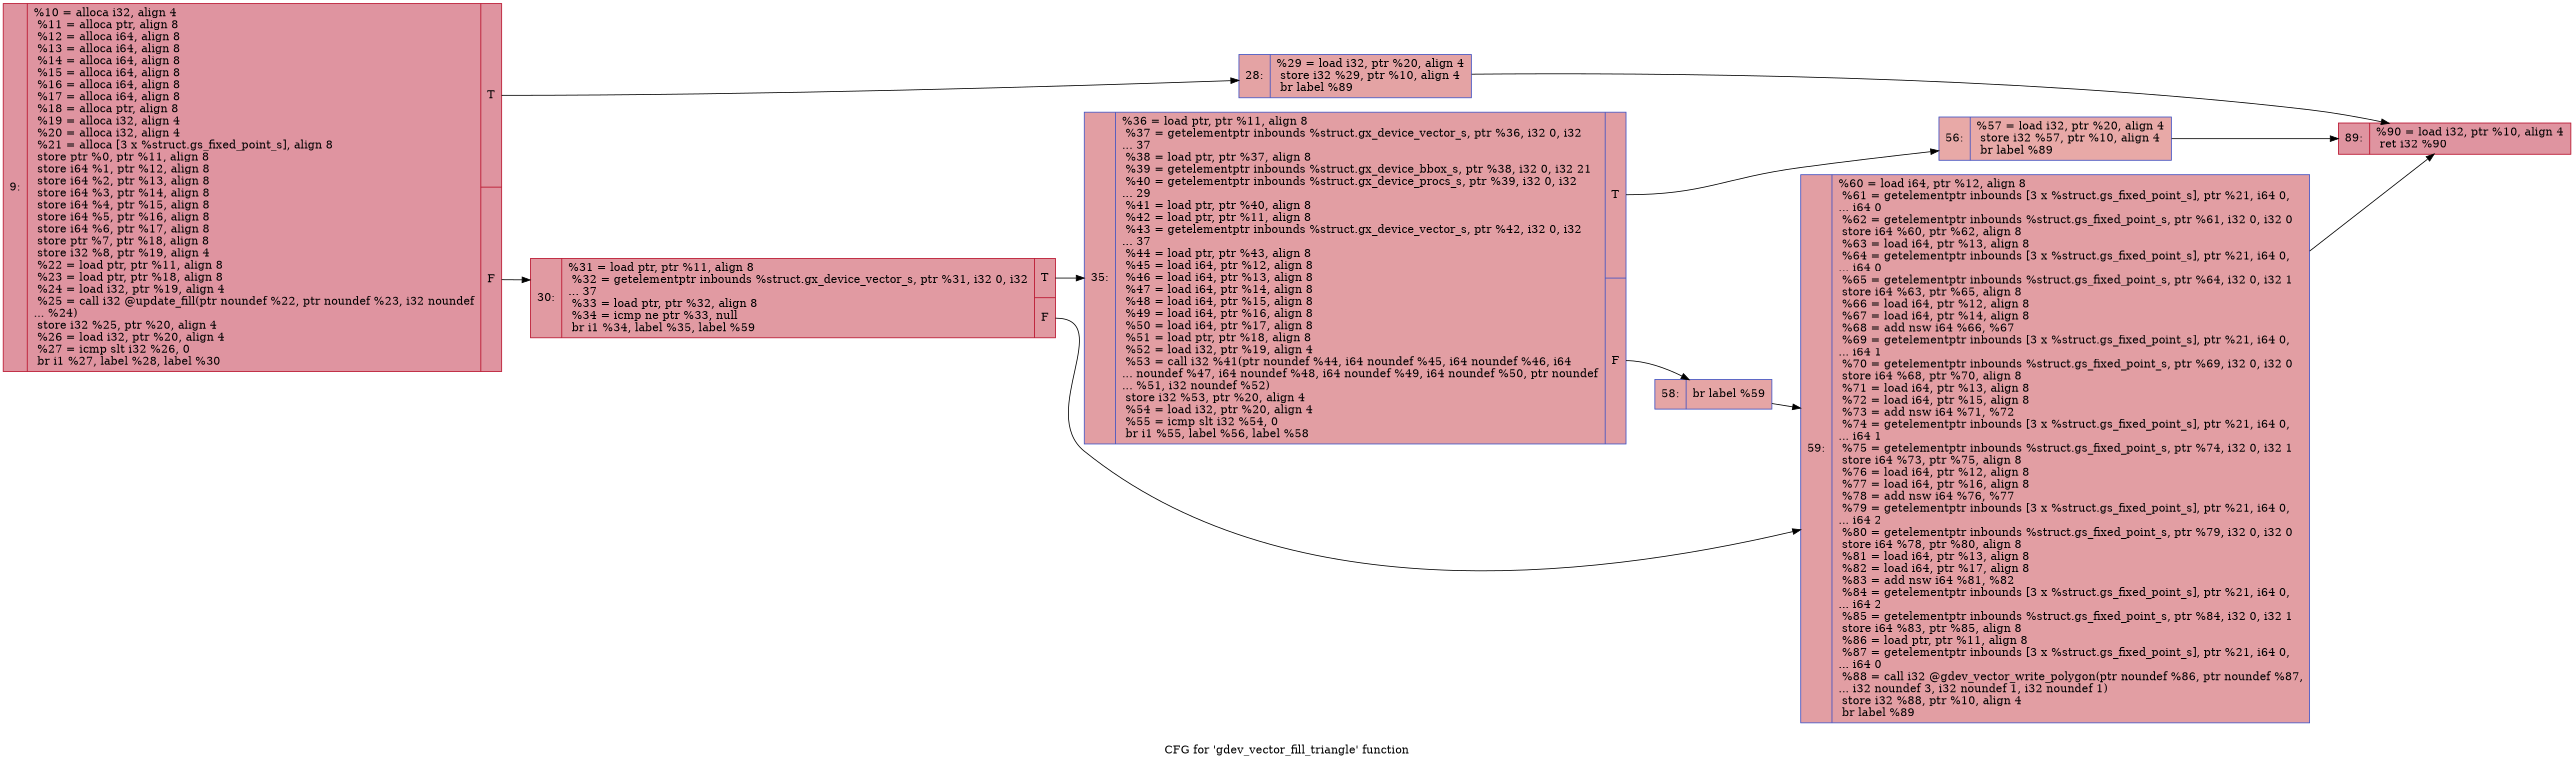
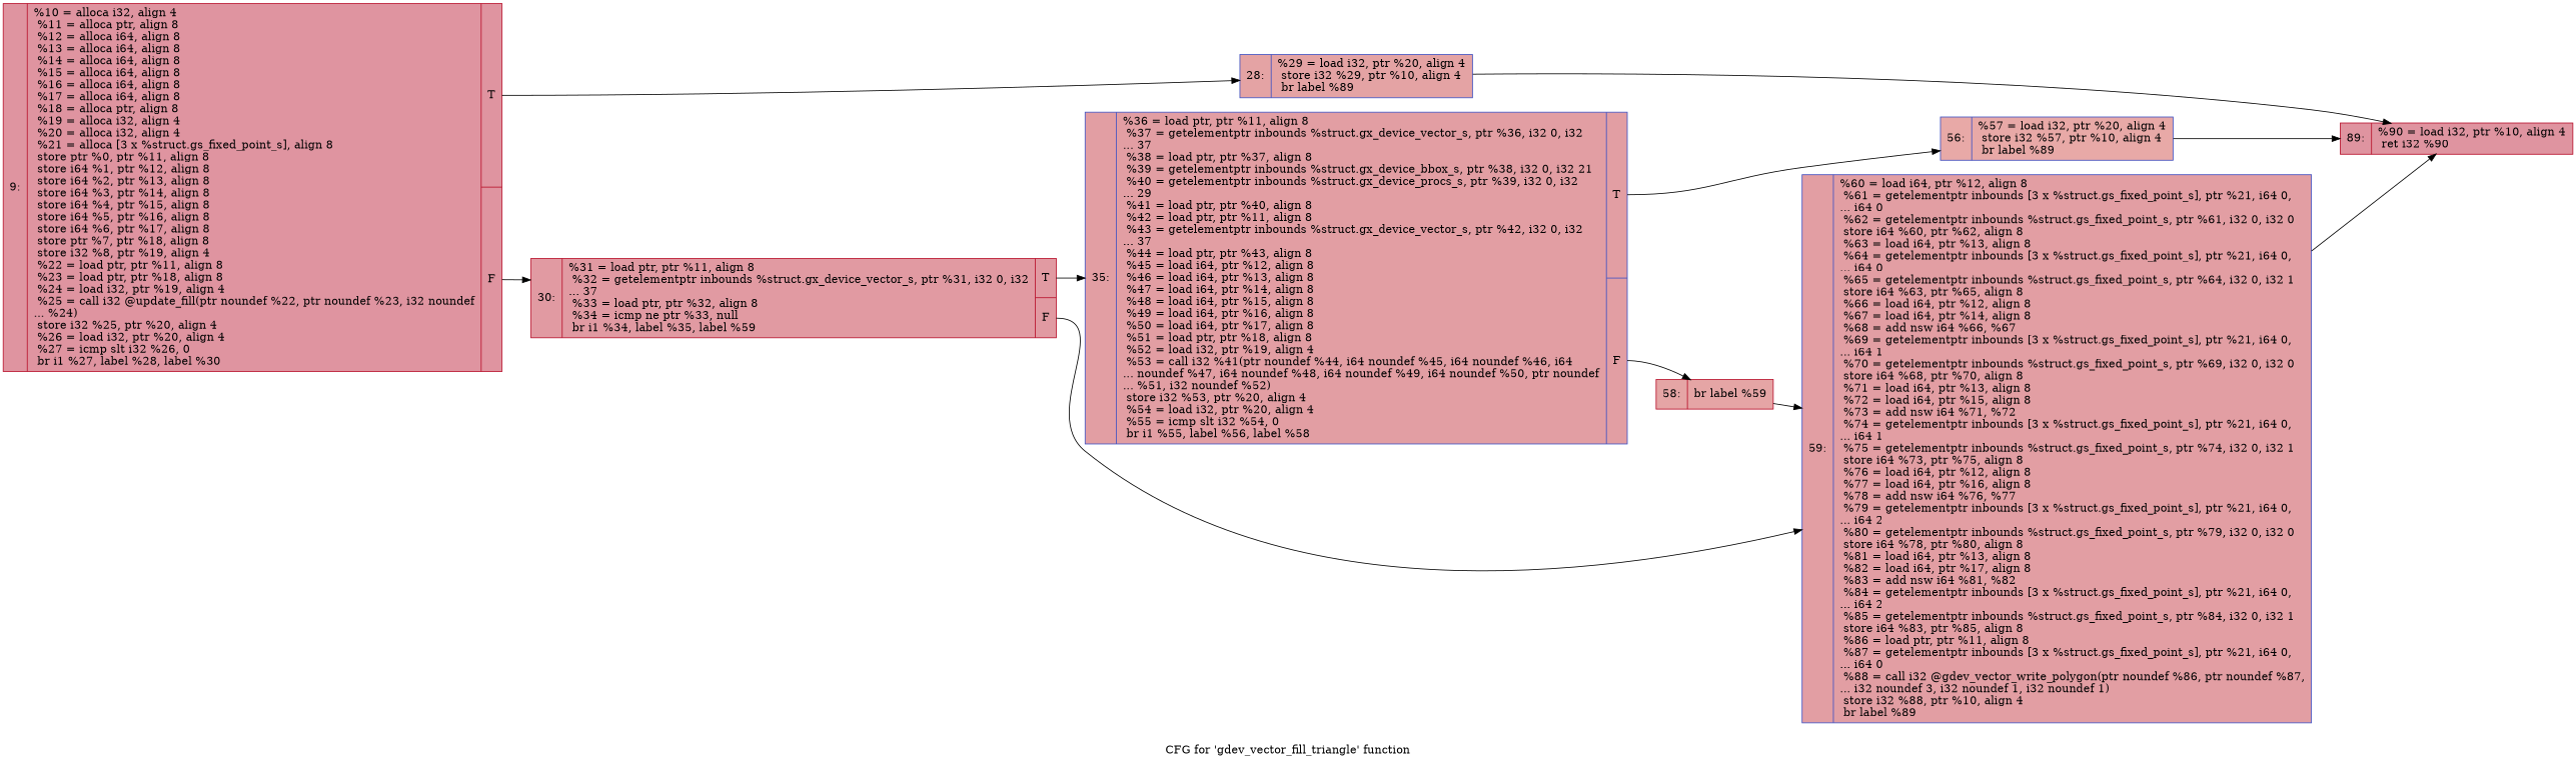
  digraph {
    label="CFG for 'gdev_vector_fill_triangle' function"
    rankdir=LR
    fontname="DejaVu Serif"
    node [color="#3d50c3ff" fillcolor="#b70d2870" fontname="DejaVu Serif" shape=record style=filled]
    edge [fontname="DejaVu Serif"]
    n1 [color="#b70d28ff" label="{9:\l|  %10 = alloca i32, align 4\l  %11 = alloca ptr, align 8\l  %12 = alloca i64, align 8\l  %13 = alloca i64, align 8\l  %14 = alloca i64, align 8\l  %15 = alloca i64, align 8\l  %16 = alloca i64, align 8\l  %17 = alloca i64, align 8\l  %18 = alloca ptr, align 8\l  %19 = alloca i32, align 4\l  %20 = alloca i32, align 4\l  %21 = alloca [3 x %struct.gs_fixed_point_s], align 8\l  store ptr %0, ptr %11, align 8\l  store i64 %1, ptr %12, align 8\l  store i64 %2, ptr %13, align 8\l  store i64 %3, ptr %14, align 8\l  store i64 %4, ptr %15, align 8\l  store i64 %5, ptr %16, align 8\l  store i64 %6, ptr %17, align 8\l  store ptr %7, ptr %18, align 8\l  store i32 %8, ptr %19, align 4\l  %22 = load ptr, ptr %11, align 8\l  %23 = load ptr, ptr %18, align 8\l  %24 = load i32, ptr %19, align 4\l  %25 = call i32 @update_fill(ptr noundef %22, ptr noundef %23, i32 noundef\l... %24)\l  store i32 %25, ptr %20, align 4\l  %26 = load i32, ptr %20, align 4\l  %27 = icmp slt i32 %26, 0\l  br i1 %27, label %28, label %30\l|{<s0>T|<s1>F}}"]
    n2 [fillcolor="#c32e3170" label="{28:\l|  %29 = load i32, ptr %20, align 4\l  store i32 %29, ptr %10, align 4\l  br label %89\l}"]
    n3 [color="#b70d28ff" fillcolor="#bb1b2c70" label="{30:\l|  %31 = load ptr, ptr %11, align 8\l  %32 = getelementptr inbounds %struct.gx_device_vector_s, ptr %31, i32 0, i32\l... 37\l  %33 = load ptr, ptr %32, align 8\l  %34 = icmp ne ptr %33, null\l  br i1 %34, label %35, label %59\l|{<s0>T|<s1>F}}"]
    n4 [color="#b70d28ff" label="{89:\l|  %90 = load i32, ptr %10, align 4\l  ret i32 %90\l}"]
    n5 [fillcolor="#be242e70" label="{35:\l|  %36 = load ptr, ptr %11, align 8\l  %37 = getelementptr inbounds %struct.gx_device_vector_s, ptr %36, i32 0, i32\l... 37\l  %38 = load ptr, ptr %37, align 8\l  %39 = getelementptr inbounds %struct.gx_device_bbox_s, ptr %38, i32 0, i32 21\l  %40 = getelementptr inbounds %struct.gx_device_procs_s, ptr %39, i32 0, i32\l... 29\l  %41 = load ptr, ptr %40, align 8\l  %42 = load ptr, ptr %11, align 8\l  %43 = getelementptr inbounds %struct.gx_device_vector_s, ptr %42, i32 0, i32\l... 37\l  %44 = load ptr, ptr %43, align 8\l  %45 = load i64, ptr %12, align 8\l  %46 = load i64, ptr %13, align 8\l  %47 = load i64, ptr %14, align 8\l  %48 = load i64, ptr %15, align 8\l  %49 = load i64, ptr %16, align 8\l  %50 = load i64, ptr %17, align 8\l  %51 = load ptr, ptr %18, align 8\l  %52 = load i32, ptr %19, align 4\l  %53 = call i32 %41(ptr noundef %44, i64 noundef %45, i64 noundef %46, i64\l... noundef %47, i64 noundef %48, i64 noundef %49, i64 noundef %50, ptr noundef\l... %51, i32 noundef %52)\l  store i32 %53, ptr %20, align 4\l  %54 = load i32, ptr %20, align 4\l  %55 = icmp slt i32 %54, 0\l  br i1 %55, label %56, label %58\l|{<s0>T|<s1>F}}"]
    n6 [fillcolor="#be242e70" label="{59:\l|  %60 = load i64, ptr %12, align 8\l  %61 = getelementptr inbounds [3 x %struct.gs_fixed_point_s], ptr %21, i64 0,\l... i64 0\l  %62 = getelementptr inbounds %struct.gs_fixed_point_s, ptr %61, i32 0, i32 0\l  store i64 %60, ptr %62, align 8\l  %63 = load i64, ptr %13, align 8\l  %64 = getelementptr inbounds [3 x %struct.gs_fixed_point_s], ptr %21, i64 0,\l... i64 0\l  %65 = getelementptr inbounds %struct.gs_fixed_point_s, ptr %64, i32 0, i32 1\l  store i64 %63, ptr %65, align 8\l  %66 = load i64, ptr %12, align 8\l  %67 = load i64, ptr %14, align 8\l  %68 = add nsw i64 %66, %67\l  %69 = getelementptr inbounds [3 x %struct.gs_fixed_point_s], ptr %21, i64 0,\l... i64 1\l  %70 = getelementptr inbounds %struct.gs_fixed_point_s, ptr %69, i32 0, i32 0\l  store i64 %68, ptr %70, align 8\l  %71 = load i64, ptr %13, align 8\l  %72 = load i64, ptr %15, align 8\l  %73 = add nsw i64 %71, %72\l  %74 = getelementptr inbounds [3 x %struct.gs_fixed_point_s], ptr %21, i64 0,\l... i64 1\l  %75 = getelementptr inbounds %struct.gs_fixed_point_s, ptr %74, i32 0, i32 1\l  store i64 %73, ptr %75, align 8\l  %76 = load i64, ptr %12, align 8\l  %77 = load i64, ptr %16, align 8\l  %78 = add nsw i64 %76, %77\l  %79 = getelementptr inbounds [3 x %struct.gs_fixed_point_s], ptr %21, i64 0,\l... i64 2\l  %80 = getelementptr inbounds %struct.gs_fixed_point_s, ptr %79, i32 0, i32 0\l  store i64 %78, ptr %80, align 8\l  %81 = load i64, ptr %13, align 8\l  %82 = load i64, ptr %17, align 8\l  %83 = add nsw i64 %81, %82\l  %84 = getelementptr inbounds [3 x %struct.gs_fixed_point_s], ptr %21, i64 0,\l... i64 2\l  %85 = getelementptr inbounds %struct.gs_fixed_point_s, ptr %84, i32 0, i32 1\l  store i64 %83, ptr %85, align 8\l  %86 = load ptr, ptr %11, align 8\l  %87 = getelementptr inbounds [3 x %struct.gs_fixed_point_s], ptr %21, i64 0,\l... i64 0\l  %88 = call i32 @gdev_vector_write_polygon(ptr noundef %86, ptr noundef %87,\l... i32 noundef 3, i32 noundef 1, i32 noundef 1)\l  store i32 %88, ptr %10, align 4\l  br label %89\l}"]
    n7 [fillcolor="#ca3b3770" label="{56:\l|  %57 = load i32, ptr %20, align 4\l  store i32 %57, ptr %10, align 4\l  br label %89\l}"]
-   n8 [fillcolor="#c5333470" label="{58:\l|  br label %59\l}"]
+   n8 [color="#b70d28ff" fillcolor="#c5333470" label="{58:\l|  br label %59\l}"]
    n1 -> n2 [tailport=s0]
    n1 -> n3 [tailport=s1]
    n2 -> n4
    n3 -> n5 [tailport=s0]
    n3 -> n6 [tailport=s1]
    n5 -> n7 [tailport=s0]
    n5 -> n8 [tailport=s1]
    n6 -> n4
    n7 -> n4
    n8 -> n6
  }
